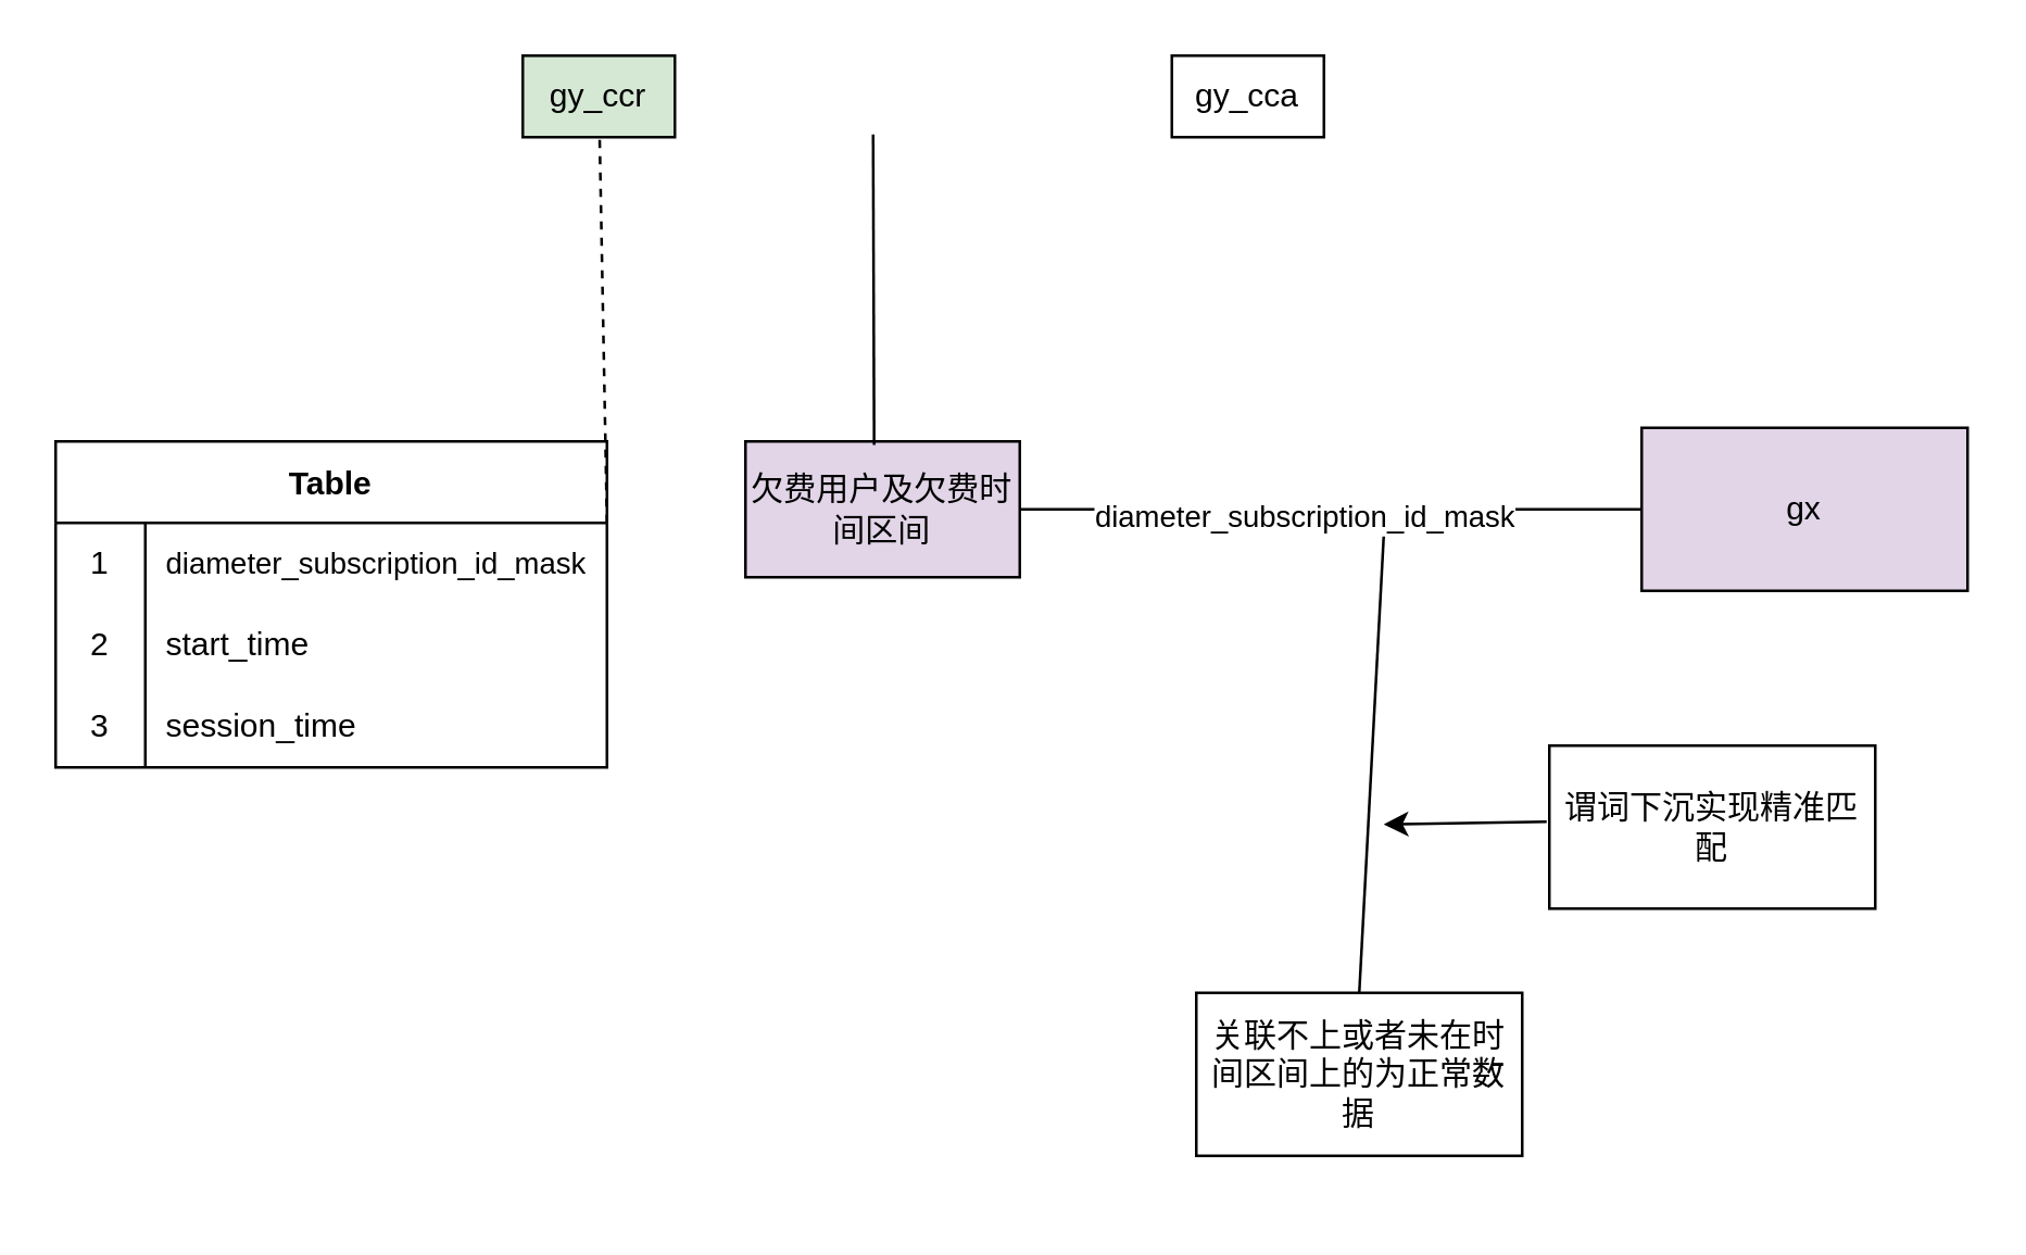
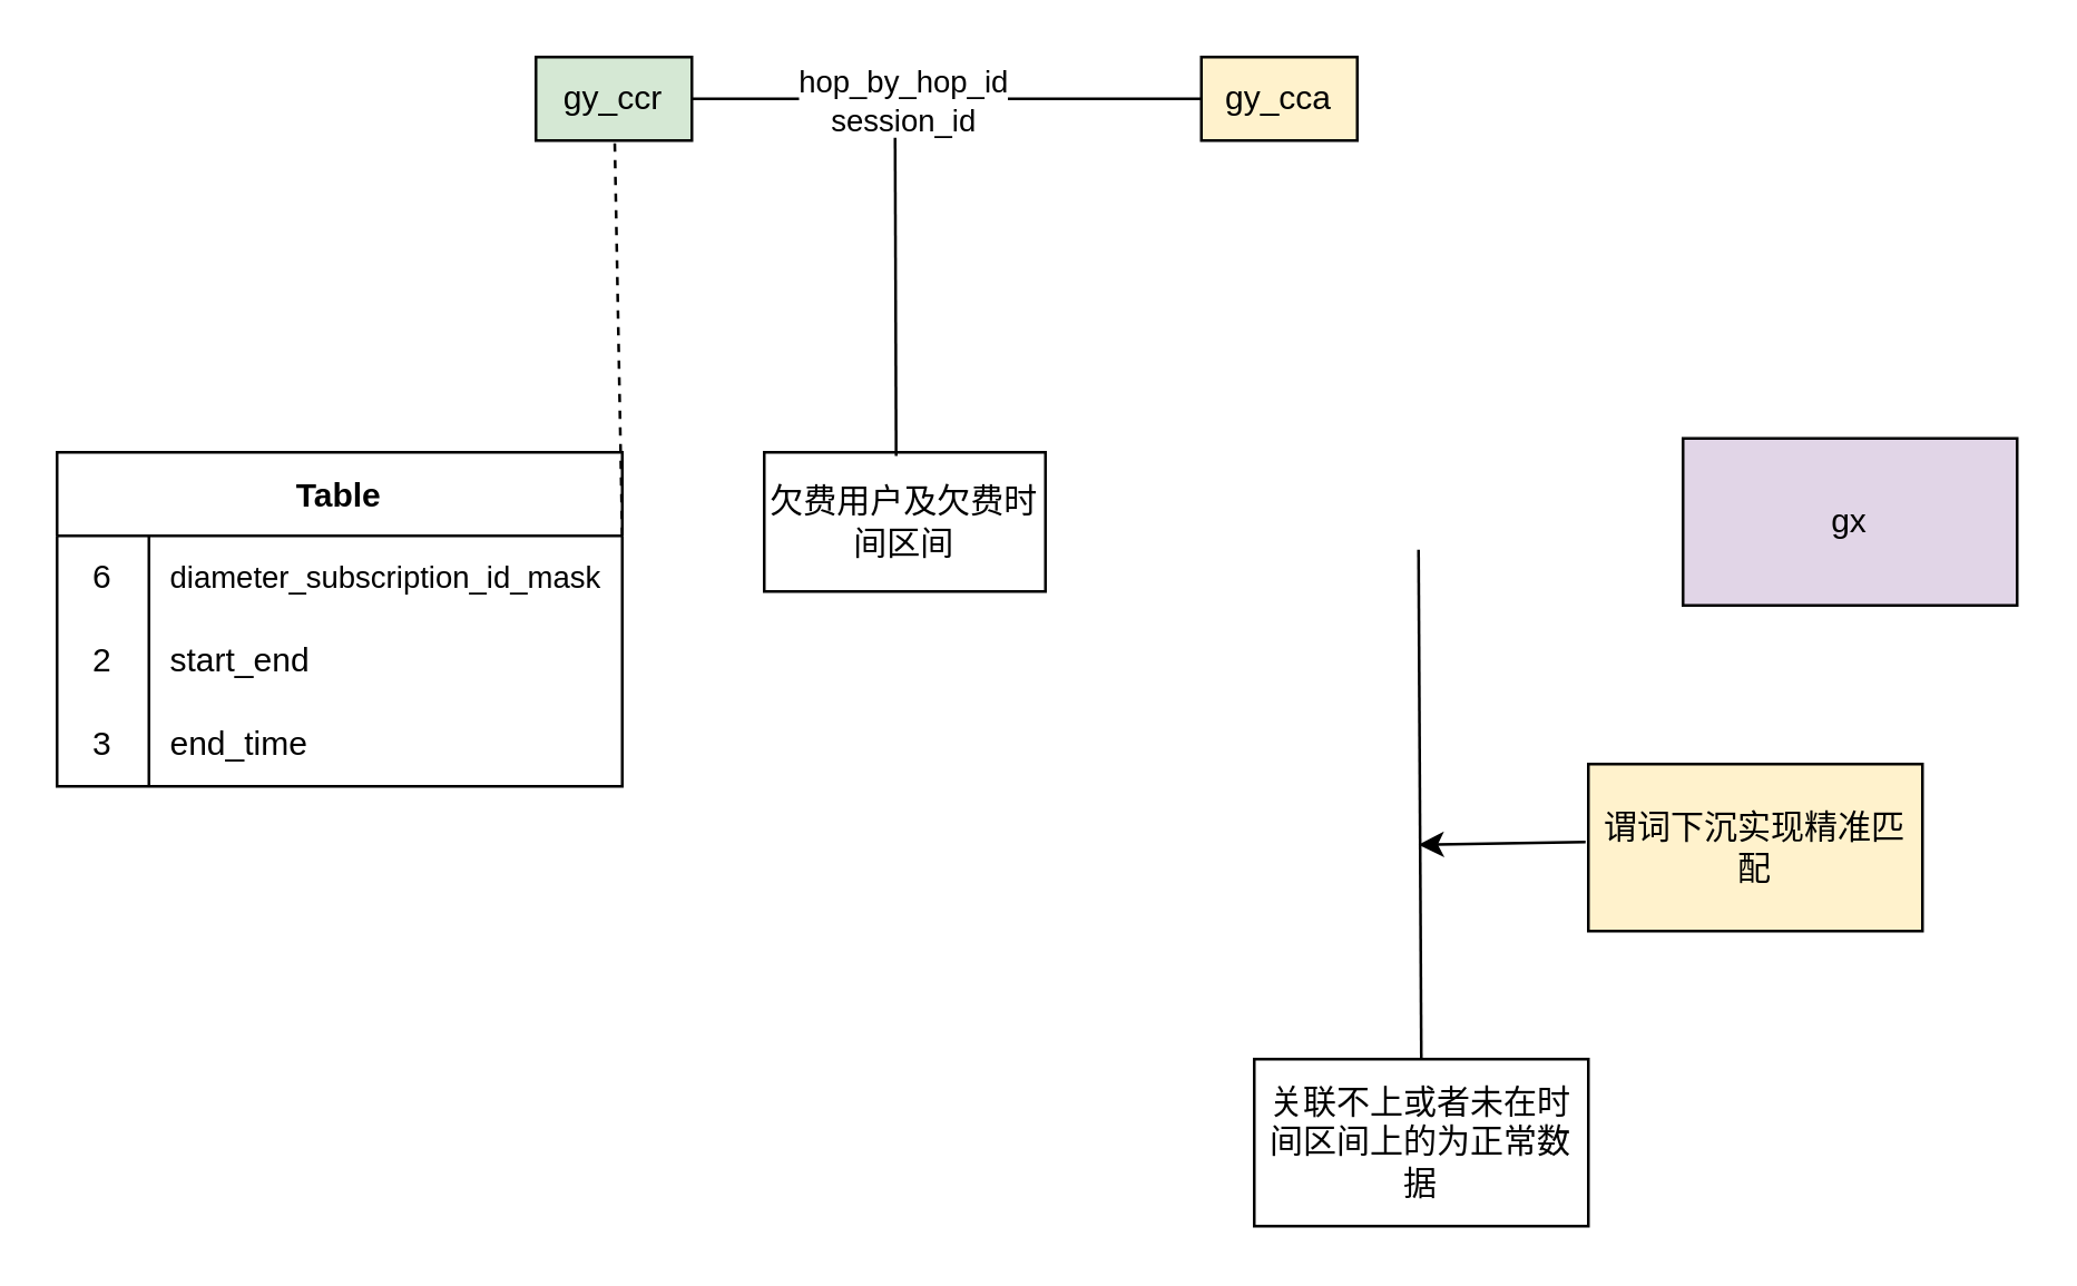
  <mxCell id="0" />
  <mxCell id="1" parent="0" />
- <mxCell id="2" value="gy_cca" style="rounded=0;whiteSpace=wrap;html=1;" vertex="1" parent="1"><mxGeometry x="431" y="20" width="56" height="30" as="geometry" /></mxCell>
- <mxCell id="3" value="欠费用户及欠费时间区间" style="whiteSpace=wrap;html=1;rounded=0;fillColor=#e1d5e7;" vertex="1" parent="1"><mxGeometry x="274" y="162" width="101" height="50" as="geometry" /></mxCell>
+ <mxCell id="2" value="gy_cca" style="rounded=0;whiteSpace=wrap;html=1;fillColor=#fff2cc;" vertex="1" parent="1"><mxGeometry x="431" y="20" width="56" height="30" as="geometry" /></mxCell>
+ <mxCell id="3" value="欠费用户及欠费时间区间" style="whiteSpace=wrap;html=1;rounded=0;" vertex="1" parent="1"><mxGeometry x="274" y="162" width="101" height="50" as="geometry" /></mxCell>
  <mxCell id="4" value="gy_ccr" style="rounded=0;whiteSpace=wrap;html=1;fillColor=#d5e8d4;" vertex="1" parent="1"><mxGeometry x="192" y="20" width="56" height="30" as="geometry" /></mxCell>
+ <mxCell id="5" value="" style="endArrow=none;html=1;rounded=0;entryX=0;entryY=0.5;entryDx=0;entryDy=0;exitX=1;exitY=0.5;exitDx=0;exitDy=0;" edge="1" parent="1" source="4" target="2"><mxGeometry width="50" height="50" relative="1" as="geometry"><mxPoint x="316" y="165" as="sourcePoint" /><mxPoint x="366" y="115" as="targetPoint" /></mxGeometry></mxCell>
+ <mxCell id="6" value="hop_by_hop_id&lt;br&gt;session_id" style="edgeLabel;html=1;align=center;verticalAlign=middle;resizable=0;points=[];" vertex="1" connectable="0" parent="5"><mxGeometry x="-0.179" relative="1" as="geometry"><mxPoint as="offset" /></mxGeometry></mxCell>
  <mxCell id="7" value="" style="endArrow=none;html=1;rounded=0;exitX=0.469;exitY=0.026;exitDx=0;exitDy=0;exitPerimeter=0;" edge="1" parent="1" source="3"><mxGeometry width="50" height="50" relative="1" as="geometry"><mxPoint x="316" y="158" as="sourcePoint" /><mxPoint x="321" y="49" as="targetPoint" /></mxGeometry></mxCell>
  <mxCell id="8" value="gx" style="rounded=0;whiteSpace=wrap;html=1;fillColor=#e1d5e7;" vertex="1" parent="1"><mxGeometry x="604" y="157" width="120" height="60" as="geometry" /></mxCell>
- <mxCell id="9" value="" style="endArrow=none;html=1;rounded=0;entryX=0;entryY=0.5;entryDx=0;entryDy=0;exitX=1;exitY=0.5;exitDx=0;exitDy=0;" edge="1" parent="1" source="3" target="8"><mxGeometry width="50" height="50" relative="1" as="geometry"><mxPoint x="337" y="327" as="sourcePoint" /><mxPoint x="387" y="277" as="targetPoint" /></mxGeometry></mxCell>
- <mxCell id="10" value="diameter_subscription_id_mask" style="edgeLabel;html=1;align=center;verticalAlign=middle;resizable=0;points=[];" vertex="1" connectable="0" parent="9"><mxGeometry x="-0.093" y="-2" relative="1" as="geometry"><mxPoint as="offset" /></mxGeometry></mxCell>
- <mxCell id="11" value="关联不上或者未在时间区间上的为正常数据" style="rounded=0;whiteSpace=wrap;html=1;" vertex="1" parent="1"><mxGeometry x="440" y="365" width="120" height="60" as="geometry" /></mxCell>
+ <mxCell id="11" value="关联不上或者未在时间区间上的为正常数据" style="rounded=0;whiteSpace=wrap;html=1;" vertex="1" parent="1"><mxGeometry x="450" y="380" width="120" height="60" as="geometry" /></mxCell>
  <mxCell id="12" value="" style="endArrow=none;html=1;rounded=0;exitX=0.5;exitY=0;exitDx=0;exitDy=0;" edge="1" parent="1" source="11"><mxGeometry width="50" height="50" relative="1" as="geometry"><mxPoint x="381" y="280" as="sourcePoint" /><mxPoint x="509" y="197" as="targetPoint" /></mxGeometry></mxCell>
- <mxCell id="13" value="谓词下沉实现精准匹配" style="rounded=0;whiteSpace=wrap;html=1;" vertex="1" parent="1"><mxGeometry x="570" y="274" width="120" height="60" as="geometry" /></mxCell>
+ <mxCell id="13" value="谓词下沉实现精准匹配" style="rounded=0;whiteSpace=wrap;html=1;fillColor=#fff2cc;" vertex="1" parent="1"><mxGeometry x="570" y="274" width="120" height="60" as="geometry" /></mxCell>
  <mxCell id="14" value="" style="endArrow=classic;html=1;rounded=0;" edge="1" parent="1"><mxGeometry width="50" height="50" relative="1" as="geometry"><mxPoint x="569" y="302" as="sourcePoint" /><mxPoint x="509" y="303" as="targetPoint" /></mxGeometry></mxCell>
  <mxCell id="15" value="Table" style="shape=table;startSize=30;container=1;collapsible=0;childLayout=tableLayout;fixedRows=1;rowLines=0;fontStyle=1;" vertex="1" parent="1"><mxGeometry x="20" y="162" width="203" height="120" as="geometry" /></mxCell>
  <mxCell id="16" value="" style="shape=tableRow;horizontal=0;startSize=0;swimlaneHead=0;swimlaneBody=0;top=0;left=0;bottom=0;right=0;collapsible=0;dropTarget=0;fillColor=none;points=[[0,0.5],[1,0.5]];portConstraint=eastwest;" vertex="1" parent="15"><mxGeometry y="30" width="203" height="30" as="geometry" /></mxCell>
- <mxCell id="17" value="1" style="shape=partialRectangle;html=1;whiteSpace=wrap;connectable=0;fillColor=none;top=0;left=0;bottom=0;right=0;overflow=hidden;pointerEvents=1;" vertex="1" parent="16"><mxGeometry width="33" height="30" as="geometry"><mxRectangle width="33" height="30" as="alternateBounds" /></mxGeometry></mxCell>
+ <mxCell id="17" value="6" style="shape=partialRectangle;html=1;whiteSpace=wrap;connectable=0;fillColor=none;top=0;left=0;bottom=0;right=0;overflow=hidden;pointerEvents=1;" vertex="1" parent="16"><mxGeometry width="33" height="30" as="geometry"><mxRectangle width="33" height="30" as="alternateBounds" /></mxGeometry></mxCell>
  <mxCell id="18" value="&lt;span style=&quot;font-size: 11px ; text-align: center&quot;&gt;diameter_subscription_id_mask&lt;/span&gt;" style="shape=partialRectangle;html=1;whiteSpace=wrap;connectable=0;fillColor=none;top=0;left=0;bottom=0;right=0;align=left;spacingLeft=6;overflow=hidden;" vertex="1" parent="16"><mxGeometry x="33" width="170" height="30" as="geometry"><mxRectangle width="170" height="30" as="alternateBounds" /></mxGeometry></mxCell>
  <mxCell id="19" value="" style="shape=tableRow;horizontal=0;startSize=0;swimlaneHead=0;swimlaneBody=0;top=0;left=0;bottom=0;right=0;collapsible=0;dropTarget=0;fillColor=none;points=[[0,0.5],[1,0.5]];portConstraint=eastwest;" vertex="1" parent="15"><mxGeometry y="60" width="203" height="30" as="geometry" /></mxCell>
  <mxCell id="20" value="2" style="shape=partialRectangle;html=1;whiteSpace=wrap;connectable=0;fillColor=none;top=0;left=0;bottom=0;right=0;overflow=hidden;" vertex="1" parent="19"><mxGeometry width="33" height="30" as="geometry"><mxRectangle width="33" height="30" as="alternateBounds" /></mxGeometry></mxCell>
- <mxCell id="21" value="start_time" style="shape=partialRectangle;html=1;whiteSpace=wrap;connectable=0;fillColor=none;top=0;left=0;bottom=0;right=0;align=left;spacingLeft=6;overflow=hidden;" vertex="1" parent="19"><mxGeometry x="33" width="170" height="30" as="geometry"><mxRectangle width="170" height="30" as="alternateBounds" /></mxGeometry></mxCell>
+ <mxCell id="21" value="start_end" style="shape=partialRectangle;html=1;whiteSpace=wrap;connectable=0;fillColor=none;top=0;left=0;bottom=0;right=0;align=left;spacingLeft=6;overflow=hidden;" vertex="1" parent="19"><mxGeometry x="33" width="170" height="30" as="geometry"><mxRectangle width="170" height="30" as="alternateBounds" /></mxGeometry></mxCell>
  <mxCell id="22" value="" style="shape=tableRow;horizontal=0;startSize=0;swimlaneHead=0;swimlaneBody=0;top=0;left=0;bottom=0;right=0;collapsible=0;dropTarget=0;fillColor=none;points=[[0,0.5],[1,0.5]];portConstraint=eastwest;" vertex="1" parent="15"><mxGeometry y="90" width="203" height="30" as="geometry" /></mxCell>
  <mxCell id="23" value="3" style="shape=partialRectangle;html=1;whiteSpace=wrap;connectable=0;fillColor=none;top=0;left=0;bottom=0;right=0;overflow=hidden;" vertex="1" parent="22"><mxGeometry width="33" height="30" as="geometry"><mxRectangle width="33" height="30" as="alternateBounds" /></mxGeometry></mxCell>
- <mxCell id="24" value="session_time" style="shape=partialRectangle;html=1;whiteSpace=wrap;connectable=0;fillColor=none;top=0;left=0;bottom=0;right=0;align=left;spacingLeft=6;overflow=hidden;" vertex="1" parent="22"><mxGeometry x="33" width="170" height="30" as="geometry"><mxRectangle width="170" height="30" as="alternateBounds" /></mxGeometry></mxCell>
+ <mxCell id="24" value="end_time" style="shape=partialRectangle;html=1;whiteSpace=wrap;connectable=0;fillColor=none;top=0;left=0;bottom=0;right=0;align=left;spacingLeft=6;overflow=hidden;" vertex="1" parent="22"><mxGeometry x="33" width="170" height="30" as="geometry"><mxRectangle width="170" height="30" as="alternateBounds" /></mxGeometry></mxCell>
  <mxCell id="25" value="" style="endArrow=none;dashed=1;html=1;rounded=0;exitX=1;exitY=0.25;exitDx=0;exitDy=0;" edge="1" parent="1" source="15" target="4"><mxGeometry width="50" height="50" relative="1" as="geometry"><mxPoint x="579" y="301" as="sourcePoint" /><mxPoint x="629" y="251" as="targetPoint" /></mxGeometry></mxCell>
